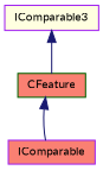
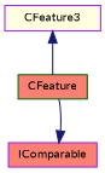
  digraph {
    fontname=Lato
    node [color=purple fillcolor=salmon fontname=Lato fontsize=10 shape=record style=filled]
    edge [color=midnightblue dir=back fontname=Lato fontsize=10 labelfontname=Helvetica labelfontsize=10 style=solid]
-   n1 [fillcolor=lightyellow fontcolor=black height=0.2 label=IComparable3 width=0.4]
+   n1 [fillcolor=lightyellow fontcolor=black height=0.2 label=CFeature3 width=0.4]
    n2 [color=darkgreen height=0.2 label=CFeature width=0.4]
    n3 [height=0.2 label=IComparable width=0.4]
    n1 -> n2
-   n2 -> n3
+   n3 -> n2
  }
